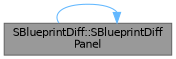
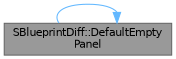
  digraph {
    rankdir=RL
-   n1 [color=gray40 fillcolor=grey60 fontcolor=black fontname=Helvetica fontsize=10 height=0.2 label="SBlueprintDiff::SBlueprintDiff\lPanel" shape=box style=filled width=0.4]
+   n1 [color=gray40 fillcolor=grey60 fontcolor=black fontname=Helvetica fontsize=10 height=0.2 label="SBlueprintDiff::DefaultEmpty\lPanel" shape=box style=filled width=0.4]
    n1 -> n1 [color=steelblue1 dir=back fontname=Helvetica fontsize=10 labelfontname=Helvetica labelfontsize=10 style=solid]
  }
